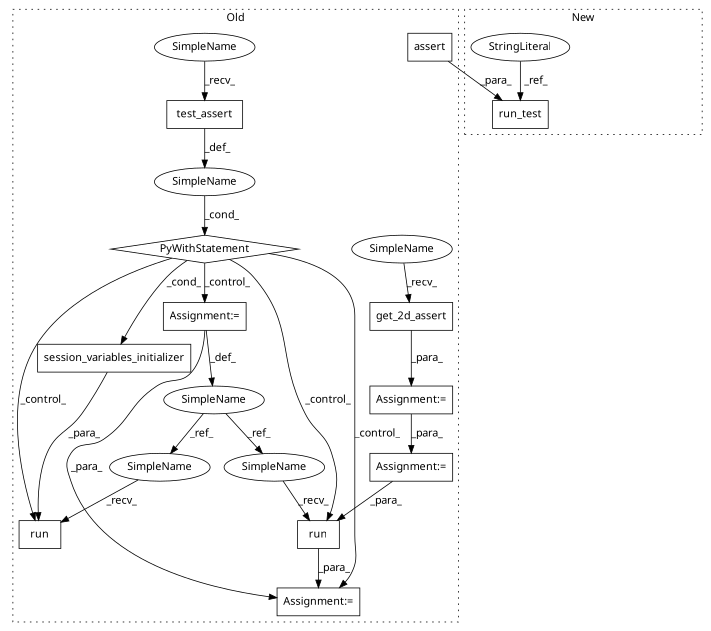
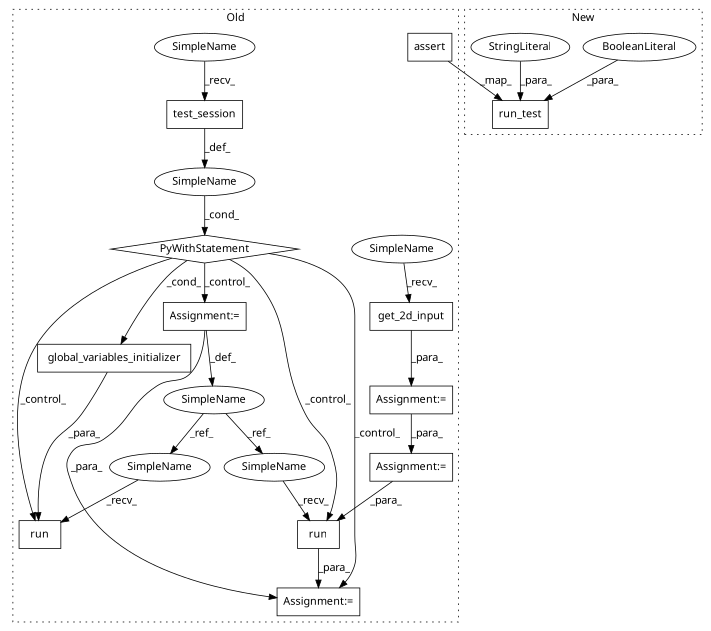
  digraph {
    fontname="Noto Sans"
    node [a=32 fontname="Noto Sans" l=4 s=6551 shape=box]
    edge [fontname="Noto Sans"]
    n1 [l="22,1" label=assert s="6657,6735"]
-   n2 [l=14 label=test_assert s=6523]
-   n3 [l=30 label=session_variables_initializer s=6583]
+   n2 [l=14 label=test_session s=6523]
+   n3 [l=30 label=global_variables_initializer s=6583]
    n4 [a=104 l="10,2" label=PyWithStatement s="6508,6537" shape=diamond]
    n5 [a=42 label=SimpleName shape=ellipse l="" s=""]
    n6 [l="4,1" label=run s="6568,6613"]
    n7 [a=7 label="Assignment:="]
    n8 [l="4,1" label=run s="6631,6643"]
    n9 [a=42 label=SimpleName shape=ellipse]
    n10 [a=7 l=1 label="Assignment:=" s=6625]
    n11 [a=7 l=1 label="Assignment:=" s=6397]
    n12 [a=7 l=1 label="Assignment:=" s=6465]
-   n13 [l=14 label=get_2d_assert s=6403]
+   n13 [l=14 label=get_2d_input s=6403]
    n14 [a=42 label=SimpleName s=6398 shape=ellipse]
    n15 [a=42 label=SimpleName s=6518 shape=ellipse]
    n16 [a=42 label=SimpleName s=6626 shape=ellipse]
    n17 [a=42 label=SimpleName s=6563 shape=ellipse]
    n18 [l="9,2" label=run_test s="3961,4033"]
+   n19 [a=9 l=5 label=BooleanLiteral s=3970 shape=ellipse]
    n20 [a=45 l=6 label=StringLiteral s=3976 shape=ellipse]
    subgraph cluster_1 {
      label=Old
      style=dotted
      n1
      n2
      n3
      n4
      n5
      n6
      n7
      n8
      n9
      n10
      n11
      n12
      n13
      n14
      n15
      n16
      n17
    }
    subgraph cluster_2 {
      label=New
      style=dotted
      n18
+     n19
      n20
    }
-   n1 -> n18 [label=_para_]
+   n1 -> n18 [label=_map_]
    n2 -> n5 [label=_def_]
    n3 -> n6 [label=_para_]
    n4 -> n3 [label=_cond_]
    n4 -> n6 [label=_control_]
    n4 -> n7 [label=_control_]
    n4 -> n8 [label=_control_]
    n4 -> n10 [label=_control_]
    n5 -> n4 [label=_cond_]
    n7 -> n9 [label=_def_]
    n7 -> n10 [label=_para_]
    n8 -> n10 [label=_para_]
    n9 -> n16 [label=_ref_]
    n9 -> n17 [label=_ref_]
    n11 -> n12 [label=_para_]
    n12 -> n8 [label=_para_]
    n13 -> n11 [label=_para_]
    n14 -> n13 [label=_recv_]
    n15 -> n2 [label=_recv_]
    n16 -> n8 [label=_recv_]
    n17 -> n6 [label=_recv_]
-   n20 -> n18 [label=_ref_]
+   n19 -> n18 [label=_para_]
+   n20 -> n18 [label=_para_]
  }
